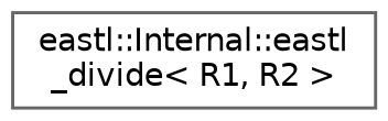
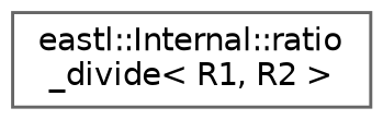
  digraph {
    rankdir=LR
-   n1 [color=grey40 fillcolor=white fontname=Helvetica fontsize=10 height=0.2 label="eastl::Internal::eastl\l_divide\< R1, R2 \>" shape=box style=filled width=0.4]
+   n1 [color=grey40 fillcolor=white fontname=Helvetica fontsize=10 height=0.2 label="eastl::Internal::ratio\l_divide\< R1, R2 \>" shape=box style=filled width=0.4]
  }
